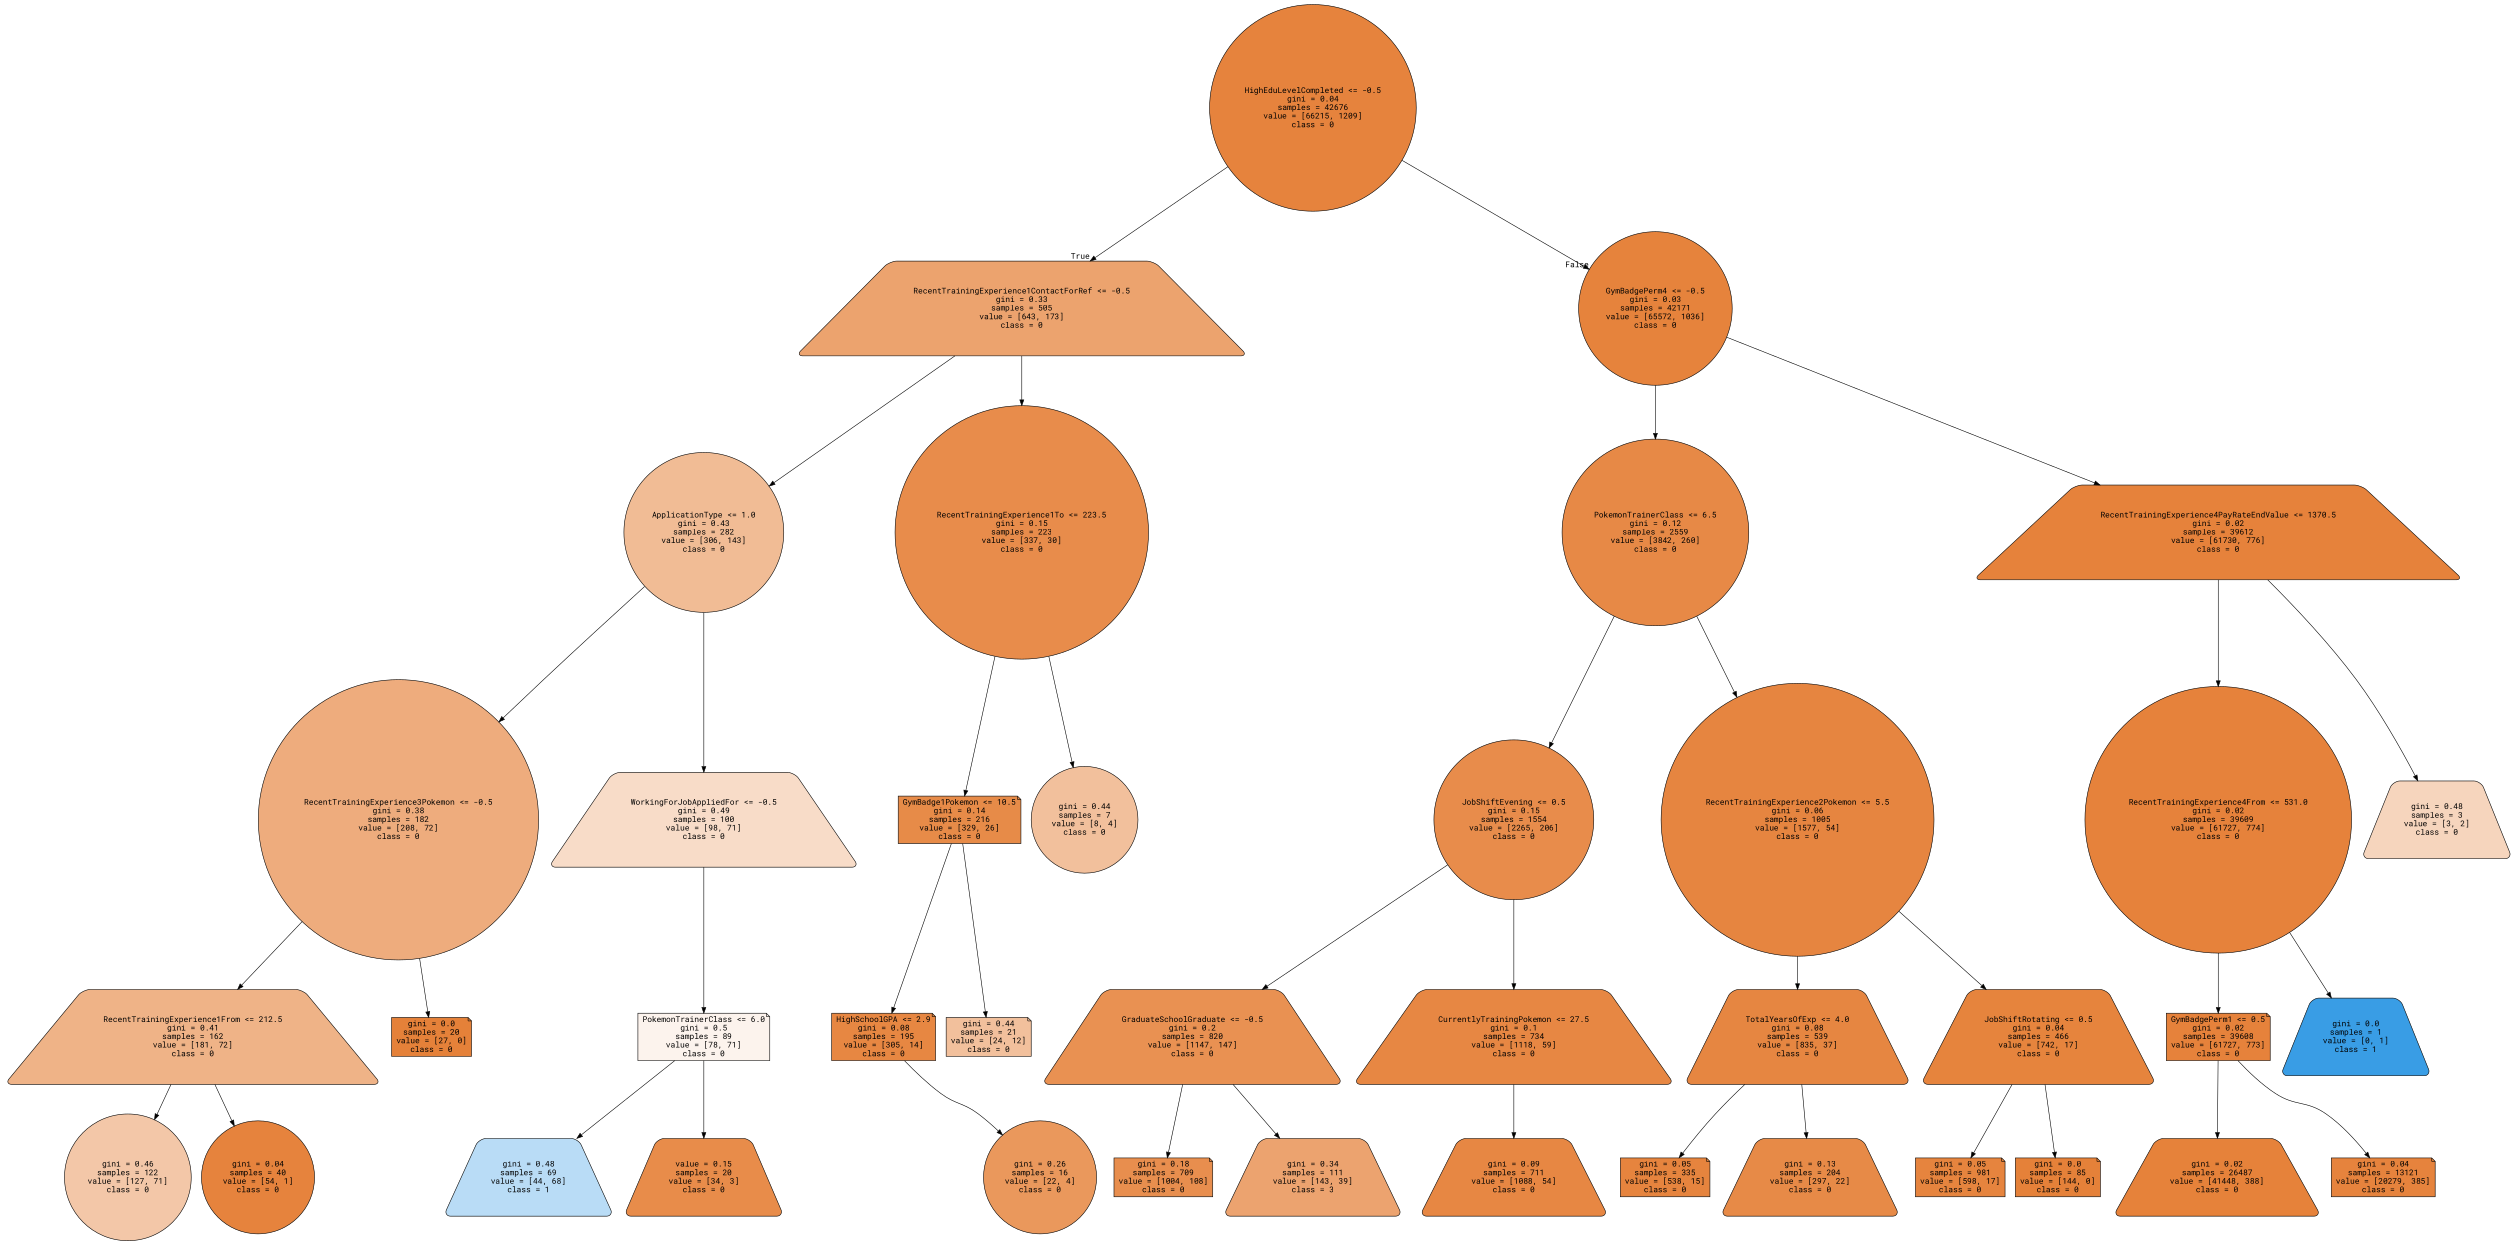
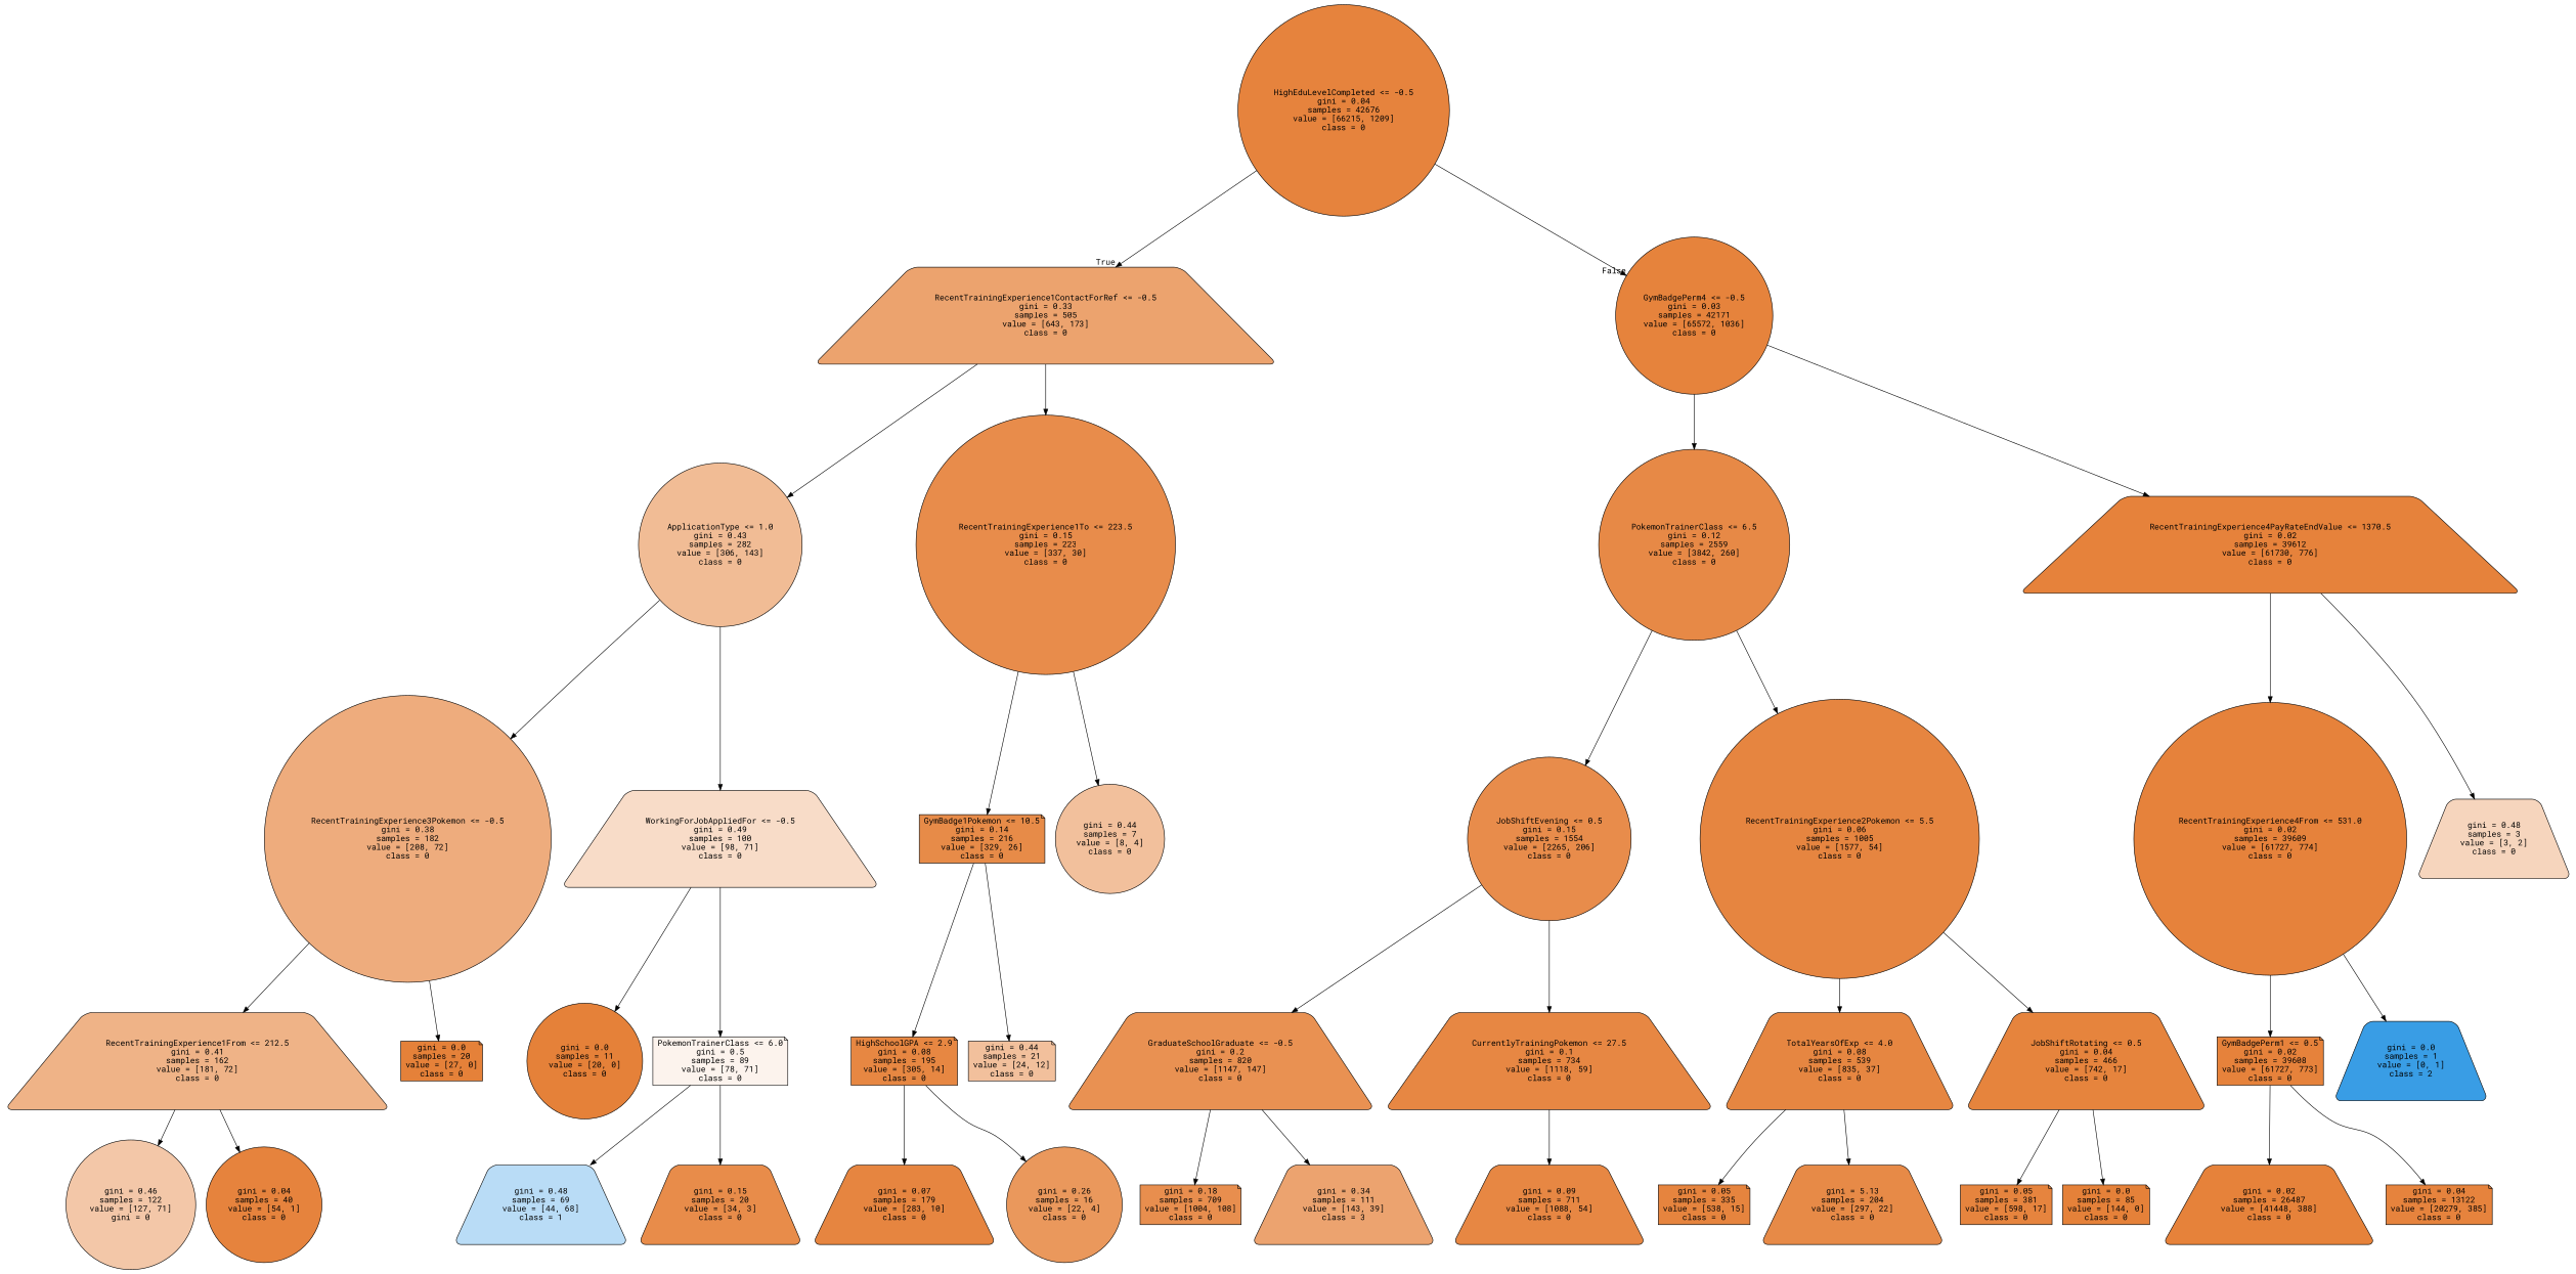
  digraph {
    fontname="Roboto Mono"
    node [color=black fillcolor="#e58139fa" fontname="Roboto Mono" shape=trapezium style="filled, rounded"]
    edge [fontname="Roboto Mono"]
    n1 [label="HighEduLevelCompleted <= -0.5\ngini = 0.04\nsamples = 42676\nvalue = [66215, 1209]\nclass = 0" shape=circle]
    n2 [fillcolor="#e58139ba" label="RecentTrainingExperience1ContactForRef <= -0.5\ngini = 0.33\nsamples = 505\nvalue = [643, 173]\nclass = 0"]
    n3 [fillcolor="#e58139fb" label="GymBadgePerm4 <= -0.5\ngini = 0.03\nsamples = 42171\nvalue = [65572, 1036]\nclass = 0" shape=circle]
    n4 [fillcolor="#e5813988" label="ApplicationType <= 1.0\ngini = 0.43\nsamples = 282\nvalue = [306, 143]\nclass = 0" shape=circle]
    n5 [fillcolor="#e58139e8" label="RecentTrainingExperience1To <= 223.5\ngini = 0.15\nsamples = 223\nvalue = [337, 30]\nclass = 0" shape=circle]
    n6 [fillcolor="#e58139ee" label="PokemonTrainerClass <= 6.5\ngini = 0.12\nsamples = 2559\nvalue = [3842, 260]\nclass = 0" shape=circle]
    n7 [fillcolor="#e58139fc" label="RecentTrainingExperience4PayRateEndValue <= 1370.5\ngini = 0.02\nsamples = 39612\nvalue = [61730, 776]\nclass = 0"]
    n8 [fillcolor="#e58139a7" label="RecentTrainingExperience3Pokemon <= -0.5\ngini = 0.38\nsamples = 182\nvalue = [208, 72]\nclass = 0" shape=circle]
    n9 [fillcolor="#e5813946" label="WorkingForJobAppliedFor <= -0.5\ngini = 0.49\nsamples = 100\nvalue = [98, 71]\nclass = 0"]
    n10 [fillcolor="#e58139eb" label="GymBadge1Pokemon <= 10.5\ngini = 0.14\nsamples = 216\nvalue = [329, 26]\nclass = 0" shape=note]
    n11 [fillcolor="#e581397f" label="gini = 0.44\nsamples = 7\nvalue = [8, 4]\nclass = 0" shape=circle]
    n12 [fillcolor="#e581399a" label="RecentTrainingExperience1From <= 212.5\ngini = 0.41\nsamples = 162\nvalue = [181, 72]\nclass = 0"]
    n13 [fillcolor="#e58139ff" label="gini = 0.0\nsamples = 20\nvalue = [27, 0]\nclass = 0" shape=note]
+   n14 [fillcolor="#e58139ff" label="gini = 0.0\nsamples = 11\nvalue = [20, 0]\nclass = 0" shape=circle]
    n15 [fillcolor="#e5813917" label="PokemonTrainerClass <= 6.0\ngini = 0.5\nsamples = 89\nvalue = [78, 71]\nclass = 0" shape=note]
-   n16 [fillcolor="#e5813970" label="gini = 0.46\nsamples = 122\nvalue = [127, 71]\nclass = 0" shape=circle]
+   n16 [fillcolor="#e5813970" label="gini = 0.46\nsamples = 122\nvalue = [127, 71]\ngini = 0" shape=circle]
    n17 [label="gini = 0.04\nsamples = 40\nvalue = [54, 1]\nclass = 0" shape=circle]
    n18 [fillcolor="#399de55a" label="gini = 0.48\nsamples = 69\nvalue = [44, 68]\nclass = 1"]
-   n19 [fillcolor="#e58139e9" label="value = 0.15\nsamples = 20\nvalue = [34, 3]\nclass = 0"]
+   n19 [fillcolor="#e58139e9" label="gini = 0.15\nsamples = 20\nvalue = [34, 3]\nclass = 0"]
    n20 [fillcolor="#e58139f3" label="HighSchoolGPA <= 2.9\ngini = 0.08\nsamples = 195\nvalue = [305, 14]\nclass = 0" shape=note]
    n21 [fillcolor="#e581397f" label="gini = 0.44\nsamples = 21\nvalue = [24, 12]\nclass = 0" shape=note]
+   n22 [fillcolor="#e58139f6" label="gini = 0.07\nsamples = 179\nvalue = [283, 10]\nclass = 0"]
    n23 [fillcolor="#e58139d1" label="gini = 0.26\nsamples = 16\nvalue = [22, 4]\nclass = 0" shape=circle]
    n24 [fillcolor="#e58139e8" label="JobShiftEvening <= 0.5\ngini = 0.15\nsamples = 1554\nvalue = [2265, 206]\nclass = 0" shape=circle]
    n25 [fillcolor="#e58139f6" label="RecentTrainingExperience2Pokemon <= 5.5\ngini = 0.06\nsamples = 1005\nvalue = [1577, 54]\nclass = 0" shape=circle]
    n26 [fillcolor="#e58139fc" label="RecentTrainingExperience4From <= 531.0\ngini = 0.02\nsamples = 39609\nvalue = [61727, 774]\nclass = 0" shape=circle]
    n27 [fillcolor="#e5813955" label="gini = 0.48\nsamples = 3\nvalue = [3, 2]\nclass = 0"]
    n28 [fillcolor="#e58139de" label="GraduateSchoolGraduate <= -0.5\ngini = 0.2\nsamples = 820\nvalue = [1147, 147]\nclass = 0"]
    n29 [fillcolor="#e58139f2" label="CurrentlyTrainingPokemon <= 27.5\ngini = 0.1\nsamples = 734\nvalue = [1118, 59]\nclass = 0"]
    n30 [fillcolor="#e58139f4" label="TotalYearsOfExp <= 4.0\ngini = 0.08\nsamples = 539\nvalue = [835, 37]\nclass = 0"]
    n31 [fillcolor="#e58139f9" label="JobShiftRotating <= 0.5\ngini = 0.04\nsamples = 466\nvalue = [742, 17]\nclass = 0"]
    n32 [fillcolor="#e58139e4" label="gini = 0.18\nsamples = 709\nvalue = [1004, 108]\nclass = 0" shape=note]
    n33 [fillcolor="#e58139b9" label="gini = 0.34\nsamples = 111\nvalue = [143, 39]\nclass = 3"]
    n34 [fillcolor="#e58139f2" label="gini = 0.09\nsamples = 711\nvalue = [1088, 54]\nclass = 0"]
    n35 [fillcolor="#e58139f8" label="gini = 0.05\nsamples = 335\nvalue = [538, 15]\nclass = 0" shape=note]
-   n36 [fillcolor="#e58139ec" label="gini = 0.13\nsamples = 204\nvalue = [297, 22]\nclass = 0"]
-   n37 [fillcolor="#e58139f8" label="gini = 0.05\nsamples = 981\nvalue = [598, 17]\nclass = 0" shape=note]
+   n36 [fillcolor="#e58139ec" label="gini = 5.13\nsamples = 204\nvalue = [297, 22]\nclass = 0"]
+   n37 [fillcolor="#e58139f8" label="gini = 0.05\nsamples = 381\nvalue = [598, 17]\nclass = 0" shape=note]
    n38 [fillcolor="#e58139ff" label="gini = 0.0\nsamples = 85\nvalue = [144, 0]\nclass = 0" shape=note]
    n39 [fillcolor="#e58139fc" label="GymBadgePerm1 <= 0.5\ngini = 0.02\nsamples = 39608\nvalue = [61727, 773]\nclass = 0" shape=note]
-   n40 [fillcolor="#399de5ff" label="gini = 0.0\nsamples = 1\nvalue = [0, 1]\nclass = 1"]
+   n40 [fillcolor="#399de5ff" label="gini = 0.0\nsamples = 1\nvalue = [0, 1]\nclass = 2"]
    n41 [fillcolor="#e58139fd" label="gini = 0.02\nsamples = 26487\nvalue = [41448, 388]\nclass = 0"]
-   n42 [label="gini = 0.04\nsamples = 13121\nvalue = [20279, 385]\nclass = 0" shape=note]
+   n42 [label="gini = 0.04\nsamples = 13122\nvalue = [20279, 385]\nclass = 0" shape=note]
    n1 -> n2 [headlabel=True labelangle=45 labeldistance=2.5]
    n1 -> n3 [headlabel=False labelangle=-45 labeldistance=2.5]
    n2 -> n4
    n2 -> n5
    n3 -> n6
    n3 -> n7
    n4 -> n8
    n4 -> n9
    n5 -> n10
    n5 -> n11
    n6 -> n24
    n6 -> n25
    n7 -> n26
    n7 -> n27
    n8 -> n12
    n8 -> n13
+   n9 -> n14
    n9 -> n15
    n10 -> n20
    n10 -> n21
    n12 -> n16
    n12 -> n17
    n15 -> n18
    n15 -> n19
+   n20 -> n22
    n20 -> n23
    n24 -> n28
    n24 -> n29
    n25 -> n30
    n25 -> n31
    n26 -> n39
    n26 -> n40
    n28 -> n32
    n28 -> n33
    n29 -> n34
    n30 -> n35
    n30 -> n36
    n31 -> n37
    n31 -> n38
    n39 -> n41
    n39 -> n42
  }
